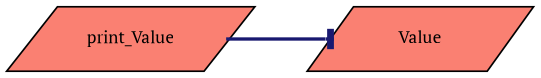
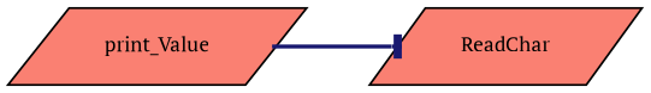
  digraph {
    rankdir=LR
    fontname="PT Serif"
    node [color=black fillcolor=salmon fontname="PT Serif" fontsize=10 shape=parallelogram style=filled]
    n1 [fontcolor=black height=0.2 label=print_Value width=0.4]
-   n2 [height=0.2 label=Value width=0.4]
+   n2 [height=0.2 label=ReadChar width=0.4]
    n1 -> n2 [color=midnightblue fontname="PT Serif" fontsize=10 labelfontname=Helvetica labelfontsize=10 style=bold arrowhead=tee]
  }
